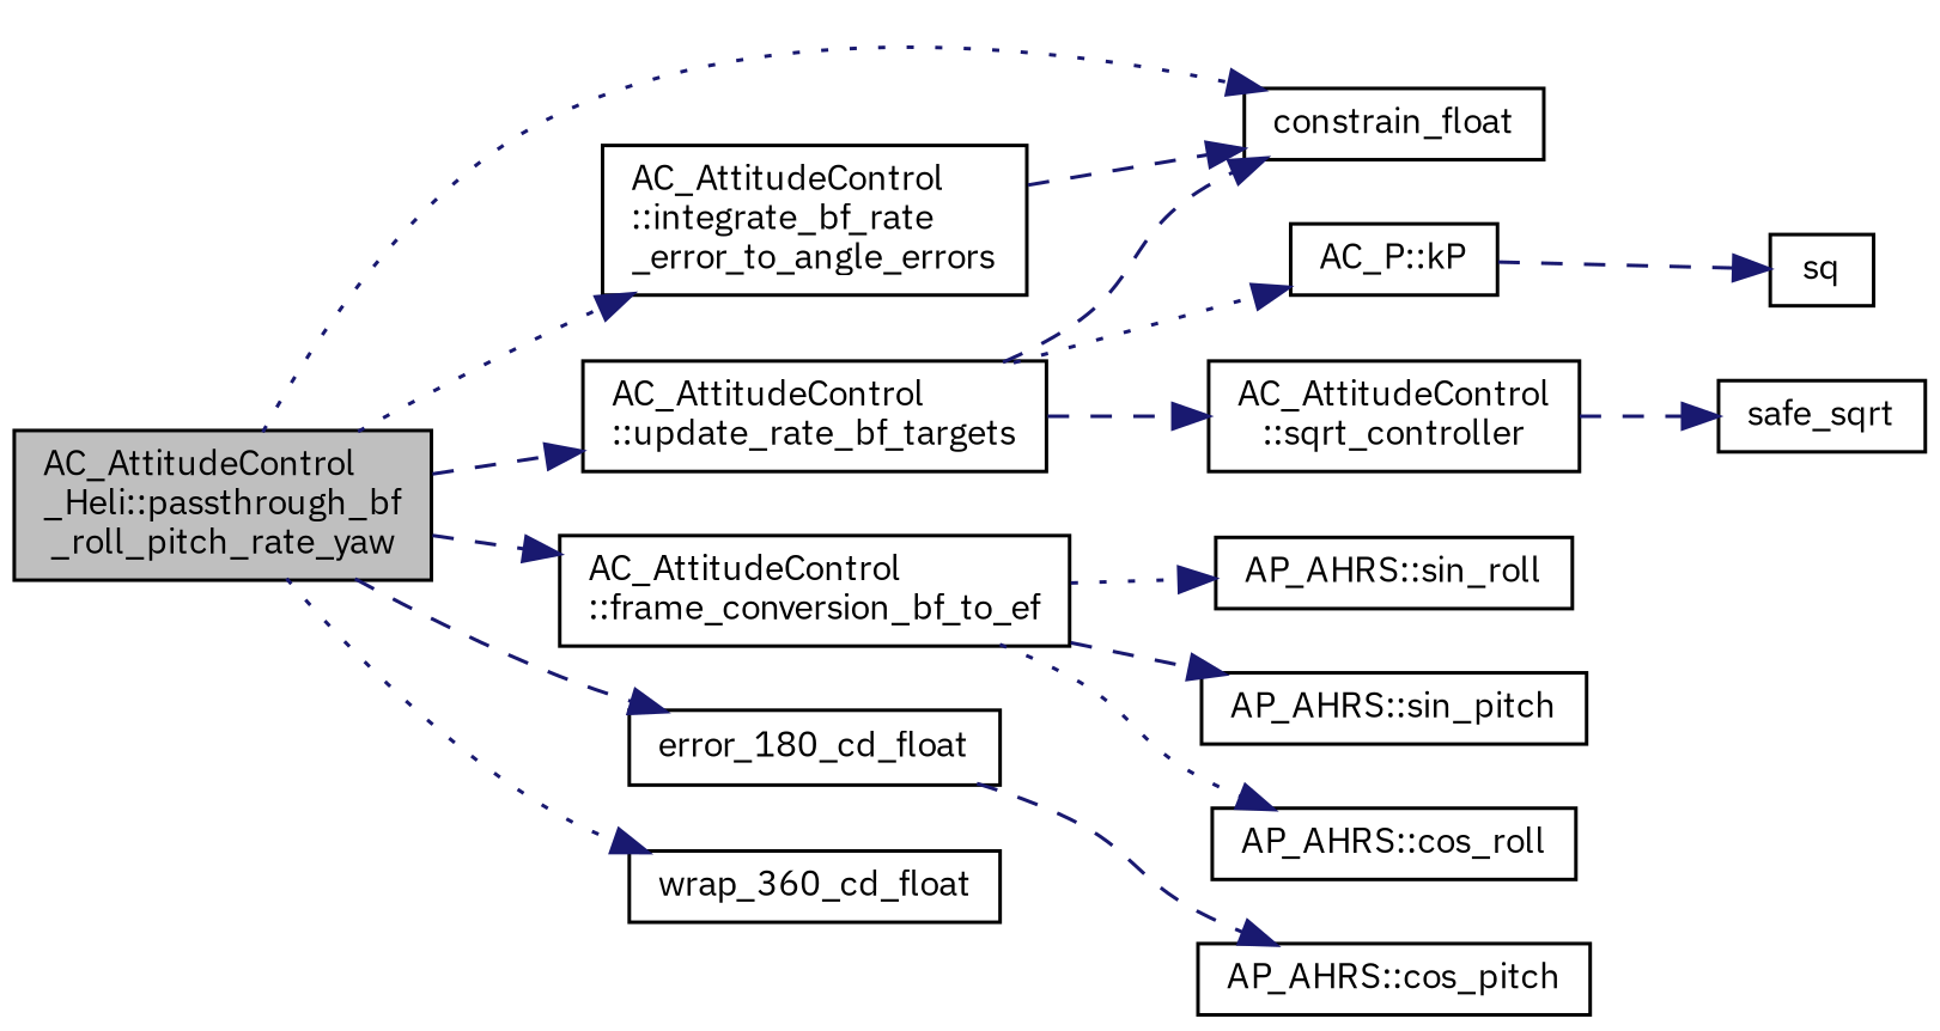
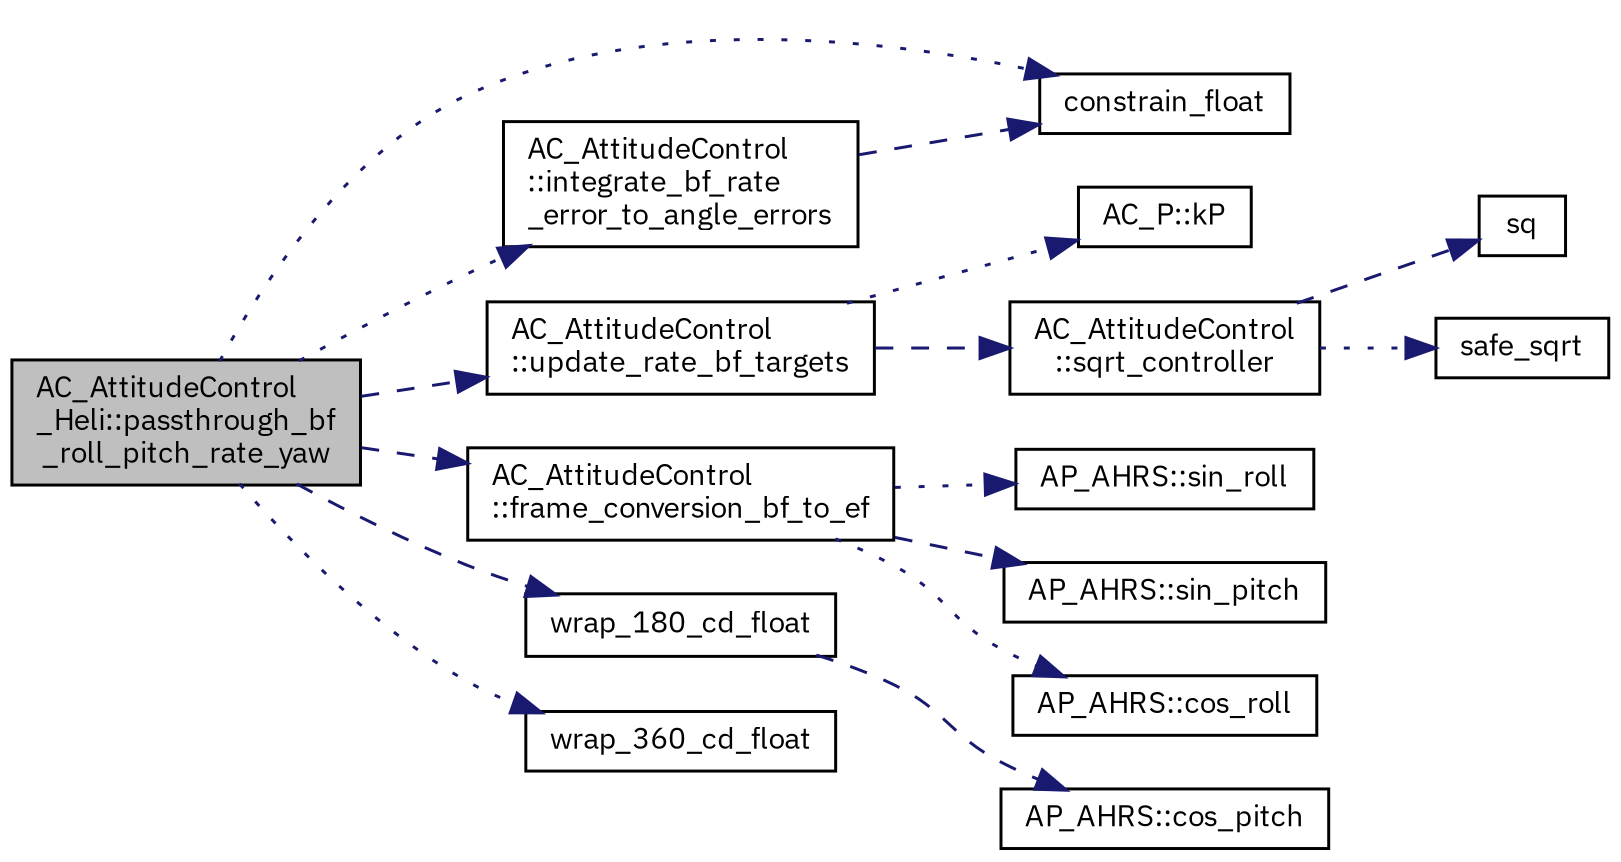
  digraph {
    fontname="IBM Plex Sans"
    rankdir=LR
    node [color=black fillcolor=white fontname="IBM Plex Sans" fontsize=10 shape=record style=filled]
    edge [color=midnightblue fontname="IBM Plex Sans" fontsize=10 labelfontname=Helvetica labelfontsize=10 style=dashed]
    n1 [fillcolor=grey75 fontcolor=black height=0.2 label="AC_AttitudeControl\l_Heli::passthrough_bf\l_roll_pitch_rate_yaw" width=0.4]
    n2 [height=0.2 label=constrain_float width=0.4]
    n3 [height=0.2 label="AC_AttitudeControl\l::integrate_bf_rate\l_error_to_angle_errors" width=0.4]
    n4 [height=0.2 label="AC_AttitudeControl\l::frame_conversion_bf_to_ef" width=0.4]
-   n5 [height=0.2 label=error_180_cd_float width=0.4]
+   n5 [height=0.2 label=wrap_180_cd_float width=0.4]
    n6 [height=0.2 label=wrap_360_cd_float width=0.4]
    n7 [height=0.2 label="AC_AttitudeControl\l::update_rate_bf_targets" width=0.4]
    n8 [height=0.2 label="AP_AHRS::sin_roll" width=0.4]
    n9 [height=0.2 label="AP_AHRS::sin_pitch" width=0.4]
    n10 [height=0.2 label="AP_AHRS::cos_roll" width=0.4]
    n11 [height=0.2 label="AP_AHRS::cos_pitch" width=0.4]
    n12 [height=0.2 label="AC_AttitudeControl\l::sqrt_controller" width=0.4]
    n13 [height=0.2 label="AC_P::kP" width=0.4]
    n14 [height=0.2 label=sq width=0.4]
    n15 [height=0.2 label=safe_sqrt width=0.4]
    n1 -> n2 [style=dotted]
    n1 -> n3 [style=dotted]
    n1 -> n4
    n1 -> n5
    n1 -> n6 [style=dotted]
    n1 -> n7
    n3 -> n2
    n4 -> n8 [style=dotted]
    n4 -> n9
    n4 -> n10 [style=dotted]
    n5 -> n11
-   n7 -> n2
    n7 -> n12
    n7 -> n13 [style=dotted]
-   n13 -> n14
-   n12 -> n15
+   n12 -> n14
+   n12 -> n15 [style=dotted]
  }
